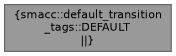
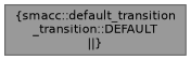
  digraph {
-   n1 [color=gray40 fillcolor=grey60 fontcolor=black fontname=Helvetica fontsize=10 height=0.2 label="{smacc::default_transition\l_tags::DEFAULT\n||}" shape=box style=filled width=0.4]
+   n1 [color=gray40 fillcolor=grey60 fontcolor=black fontname=Helvetica fontsize=10 height=0.2 label="{smacc::default_transition\l_transition::DEFAULT\n||}" shape=box style=filled width=0.4]
  }
